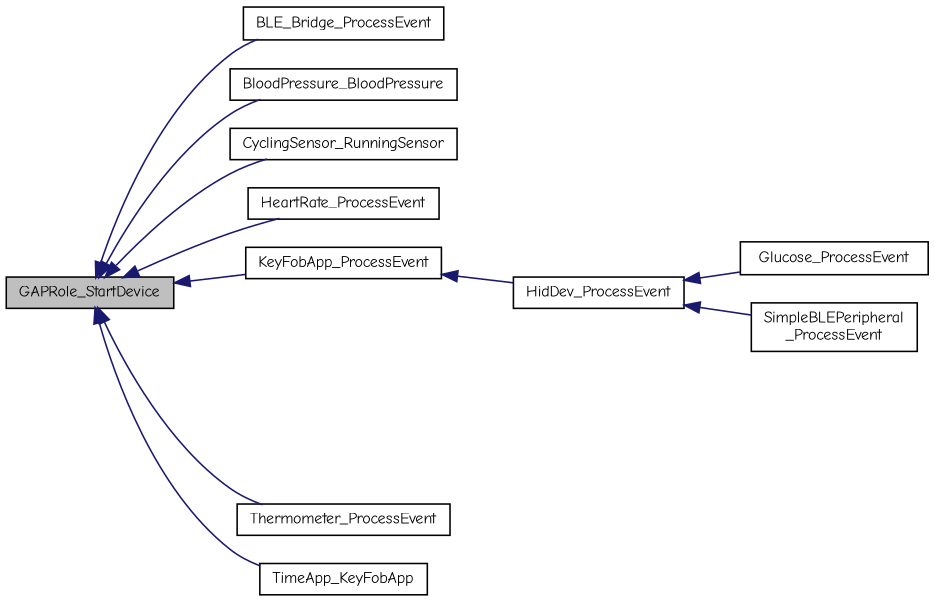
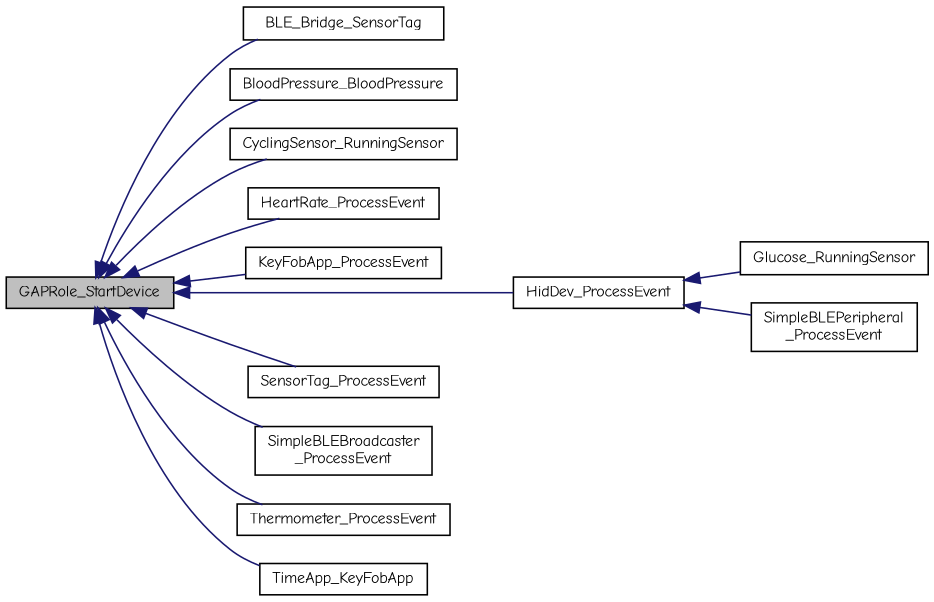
  digraph {
    fontname="Comic Neue"
    rankdir=LR
    node [color=black fillcolor=white fontname="Comic Neue" fontsize=10 shape=record style=filled]
    edge [color=midnightblue dir=back fontname="Comic Neue" fontsize=10 labelfontname=Helvetica labelfontsize=10 style=solid]
    n1 [fillcolor=grey75 fontcolor=black height=0.2 label=GAPRole_StartDevice width=0.4]
-   n2 [height=0.2 label=BLE_Bridge_ProcessEvent width=0.4]
+   n2 [height=0.2 label=BLE_Bridge_SensorTag width=0.4]
    n3 [height=0.2 label=BloodPressure_BloodPressure width=0.4]
    n4 [height=0.2 label=CyclingSensor_RunningSensor width=0.4]
    n5 [height=0.2 label=HeartRate_ProcessEvent width=0.4]
    n6 [height=0.2 label=KeyFobApp_ProcessEvent width=0.4]
    n7 [height=0.2 label=HidDev_ProcessEvent width=0.4]
+   n8 [height=0.2 label=SensorTag_ProcessEvent width=0.4]
+   n9 [height=0.2 label="SimpleBLEBroadcaster\l_ProcessEvent" width=0.4]
    n10 [height=0.2 label=Thermometer_ProcessEvent width=0.4]
    n11 [height=0.2 label=TimeApp_KeyFobApp width=0.4]
-   n12 [height=0.2 label=Glucose_ProcessEvent width=0.4]
+   n12 [height=0.2 label=Glucose_RunningSensor width=0.4]
    n13 [height=0.2 label="SimpleBLEPeripheral\l_ProcessEvent" width=0.4]
    n1 -> n2
    n1 -> n3
    n1 -> n4
    n1 -> n5
    n1 -> n6
-   n6 -> n7
+   n1 -> n7
+   n1 -> n8
+   n1 -> n9
    n1 -> n10
    n1 -> n11
    n7 -> n12
    n7 -> n13
  }
